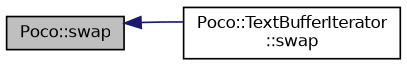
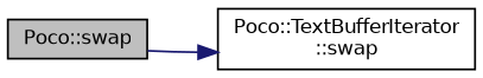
  digraph {
    rankdir=LR
    node [color=black fontname=Helvetica fontsize=10 shape=record style=filled]
    n1 [fillcolor=grey75 fontcolor=black height=0.2 label="Poco::swap" width=0.4]
    n2 [fillcolor=white height=0.2 label="Poco::TextBufferIterator\l::swap" width=0.4]
-   n2 -> n1 [color=midnightblue fontname=Helvetica fontsize=10 labelfontname=Helvetica labelfontsize=10 style=solid]
+   n1 -> n2 [color=midnightblue fontname=Helvetica fontsize=10 labelfontname=Helvetica labelfontsize=10 style=solid]
  }
